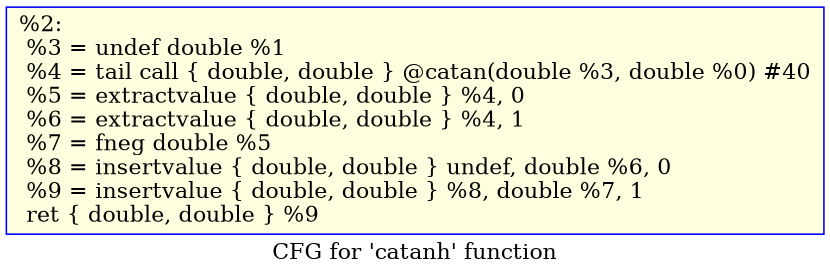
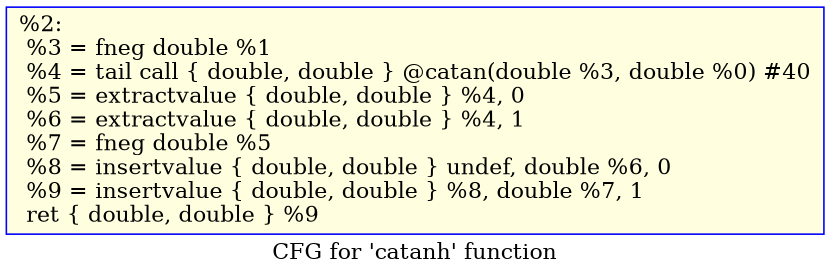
  digraph {
    label="CFG for 'catanh' function"
-   n1 [label="{%2:\l  %3 = undef double %1\l  %4 = tail call \{ double, double \} @catan(double %3, double %0) #40\l  %5 = extractvalue \{ double, double \} %4, 0\l  %6 = extractvalue \{ double, double \} %4, 1\l  %7 = fneg double %5\l  %8 = insertvalue \{ double, double \} undef, double %6, 0\l  %9 = insertvalue \{ double, double \} %8, double %7, 1\l  ret \{ double, double \} %9\l}" shape=record style=filled fillcolor=lightyellow color=blue]
+   n1 [label="{%2:\l  %3 = fneg double %1\l  %4 = tail call \{ double, double \} @catan(double %3, double %0) #40\l  %5 = extractvalue \{ double, double \} %4, 0\l  %6 = extractvalue \{ double, double \} %4, 1\l  %7 = fneg double %5\l  %8 = insertvalue \{ double, double \} undef, double %6, 0\l  %9 = insertvalue \{ double, double \} %8, double %7, 1\l  ret \{ double, double \} %9\l}" shape=record style=filled fillcolor=lightyellow color=blue]
  }
